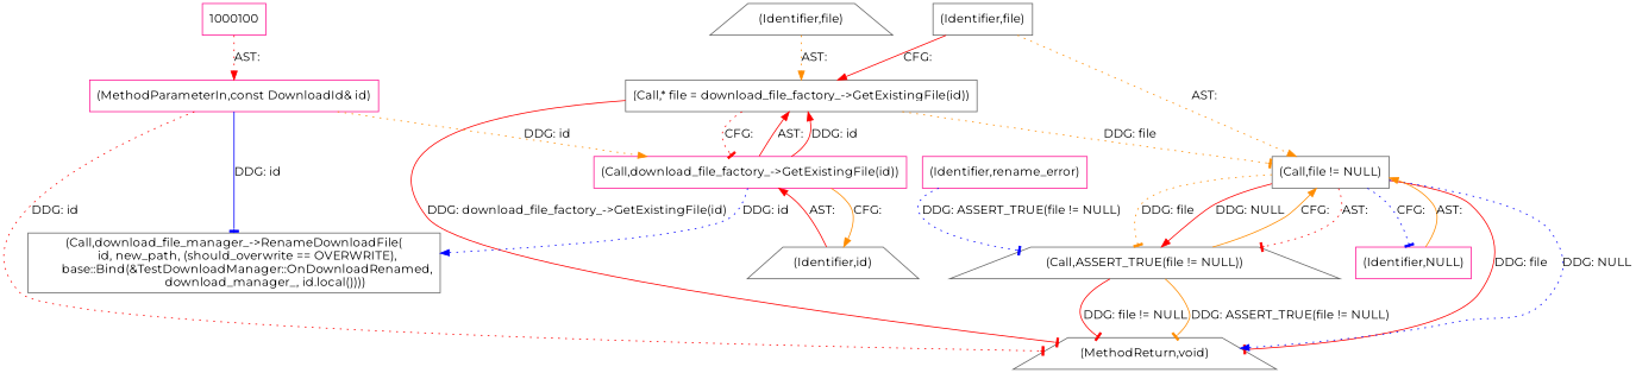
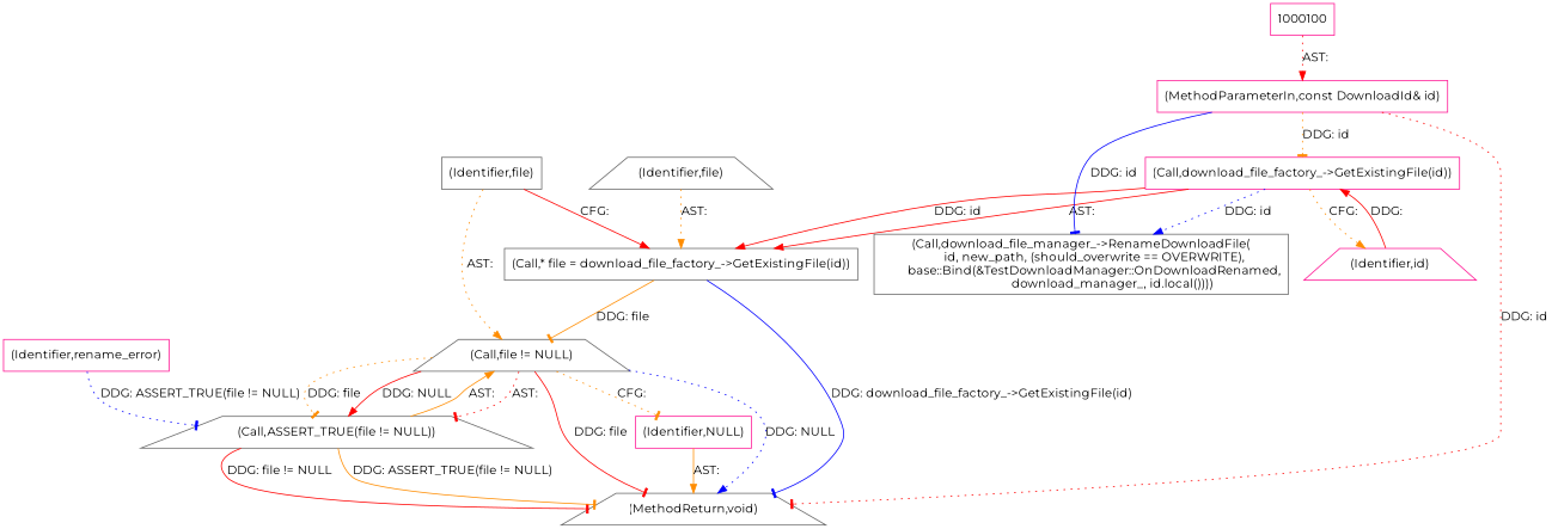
  digraph {
    fontname=Montserrat
    node [color=gray40 fontname=Montserrat shape=box]
    edge [arrowhead=tee color=red fontname=Montserrat style=solid]
-   n1 [label="(Call,file != NULL)"]
+   n1 [label="(Call,file != NULL)" shape=trapezium]
    n2 [label="(Call,ASSERT_TRUE(file != NULL))" shape=trapezium]
    n3 [label="(MethodReturn,void)" shape=trapezium]
    n4 [color=deeppink label="(Identifier,NULL)"]
    n5 [label="(Call,* file = download_file_factory_->GetExistingFile(id))"]
    n6 [color=deeppink label="(Call,download_file_factory_->GetExistingFile(id))"]
-   n7 [label="(Identifier,id)" shape=trapezium]
+   n7 [color=deeppink label="(Identifier,id)" shape=trapezium]
    n8 [label="(Call,download_file_manager_->RenameDownloadFile(\n        id, new_path, (should_overwrite == OVERWRITE),\n        base::Bind(&TestDownloadManager::OnDownloadRenamed,\n                   download_manager_, id.local())))"]
    n9 [color=deeppink label="(MethodParameterIn,const DownloadId& id)"]
    1000100 [color=deeppink]
    n11 [label="(Identifier,file)" shape=trapezium]
    n12 [label="(Identifier,file)"]
    n13 [color=deeppink label="(Identifier,rename_error)"]
    n1 -> n2 [label="AST: " style=dotted]
    n1 -> n2 [color=darkorange label="DDG: file" style=dotted]
    n1 -> n2 [arrowhead=normal label="DDG: NULL"]
    n1 -> n3 [label="DDG: file"]
    n1 -> n3 [arrowhead=normal color=blue label="DDG: NULL" style=dotted]
-   n1 -> n4 [color=blue label="CFG: " style=dotted]
-   n2 -> n1 [arrowhead=normal color=darkorange label="CFG: "]
+   n1 -> n4 [color=darkorange label="CFG: " style=dotted]
+   n2 -> n1 [arrowhead=normal color=darkorange label="AST: "]
    n2 -> n3 [label="DDG: file != NULL"]
    n2 -> n3 [color=darkorange label="DDG: ASSERT_TRUE(file != NULL)"]
-   n4 -> n1 [arrowhead=normal color=darkorange label="AST: "]
-   n5 -> n1 [color=darkorange label="DDG: file" style=dotted]
-   n5 -> n3 [label="DDG: download_file_factory_->GetExistingFile(id)"]
-   n5 -> n6 [label="CFG: " style=dotted]
+   n4 -> n3 [arrowhead=normal color=darkorange label="AST: "]
+   n5 -> n1 [color=darkorange label="DDG: file"]
+   n5 -> n3 [color=blue label="DDG: download_file_factory_->GetExistingFile(id)"]
    n6 -> n5 [arrowhead=normal label="AST: "]
    n6 -> n5 [arrowhead=normal label="DDG: id"]
-   n6 -> n7 [arrowhead=normal color=darkorange label="CFG: "]
+   n6 -> n7 [arrowhead=normal color=darkorange label="CFG: " style=dotted]
    n6 -> n8 [arrowhead=normal color=blue label="DDG: id" style=dotted]
-   n7 -> n6 [arrowhead=normal label="AST: "]
+   n7 -> n6 [arrowhead=normal label="DDG: "]
    n9 -> n3 [label="DDG: id" style=dotted]
-   n9 -> n6 [arrowhead=normal color=darkorange label="DDG: id" style=dotted]
+   n9 -> n6 [color=darkorange label="DDG: id" style=dotted]
    n9 -> n8 [color=blue label="DDG: id"]
    1000100 -> n9 [arrowhead=normal label="AST: " style=dotted]
    n11 -> n5 [arrowhead=normal color=darkorange label="AST: " style=dotted]
    n12 -> n1 [arrowhead=normal color=darkorange label="AST: " style=dotted]
    n12 -> n5 [arrowhead=normal label="CFG: "]
    n13 -> n2 [color=blue label="DDG: ASSERT_TRUE(file != NULL)" style=dotted]
  }
